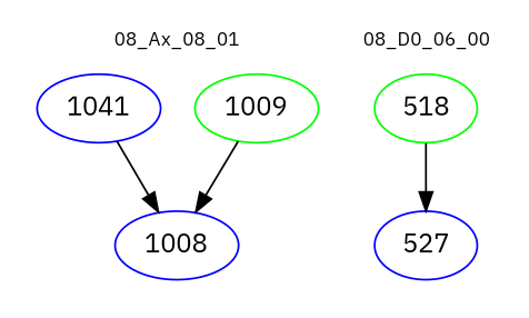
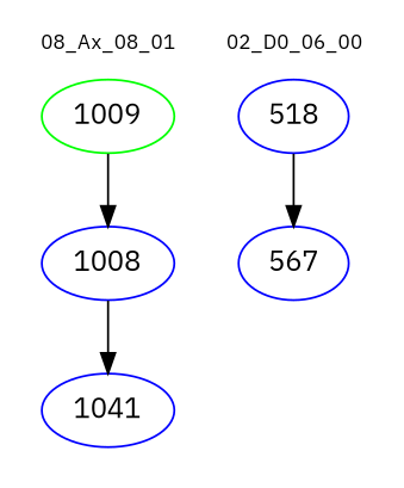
  digraph {
    fontname="IBM Plex Sans"
    node [color=blue fontname="IBM Plex Sans"]
    edge [color=black fontname="IBM Plex Sans"]
    n1 [color=green label=1009]
    n2 [label=1008]
    n3 [label=1041]
-   n4 [color=green label=518]
-   n5 [label=527]
+   n4 [label=518]
+   n5 [label=567]
    subgraph cluster_1 {
      color=white
      fontsize=10
      label="08_Ax_08_01"
      n1
      n2
      n3
    }
    subgraph cluster_2 {
      color=white
      fontsize=10
-     label="08_D0_06_00"
+     label="02_D0_06_00"
      n4
      n5
    }
    n1 -> n2
-   n3 -> n2
+   n2 -> n3
    n4 -> n5
  }
